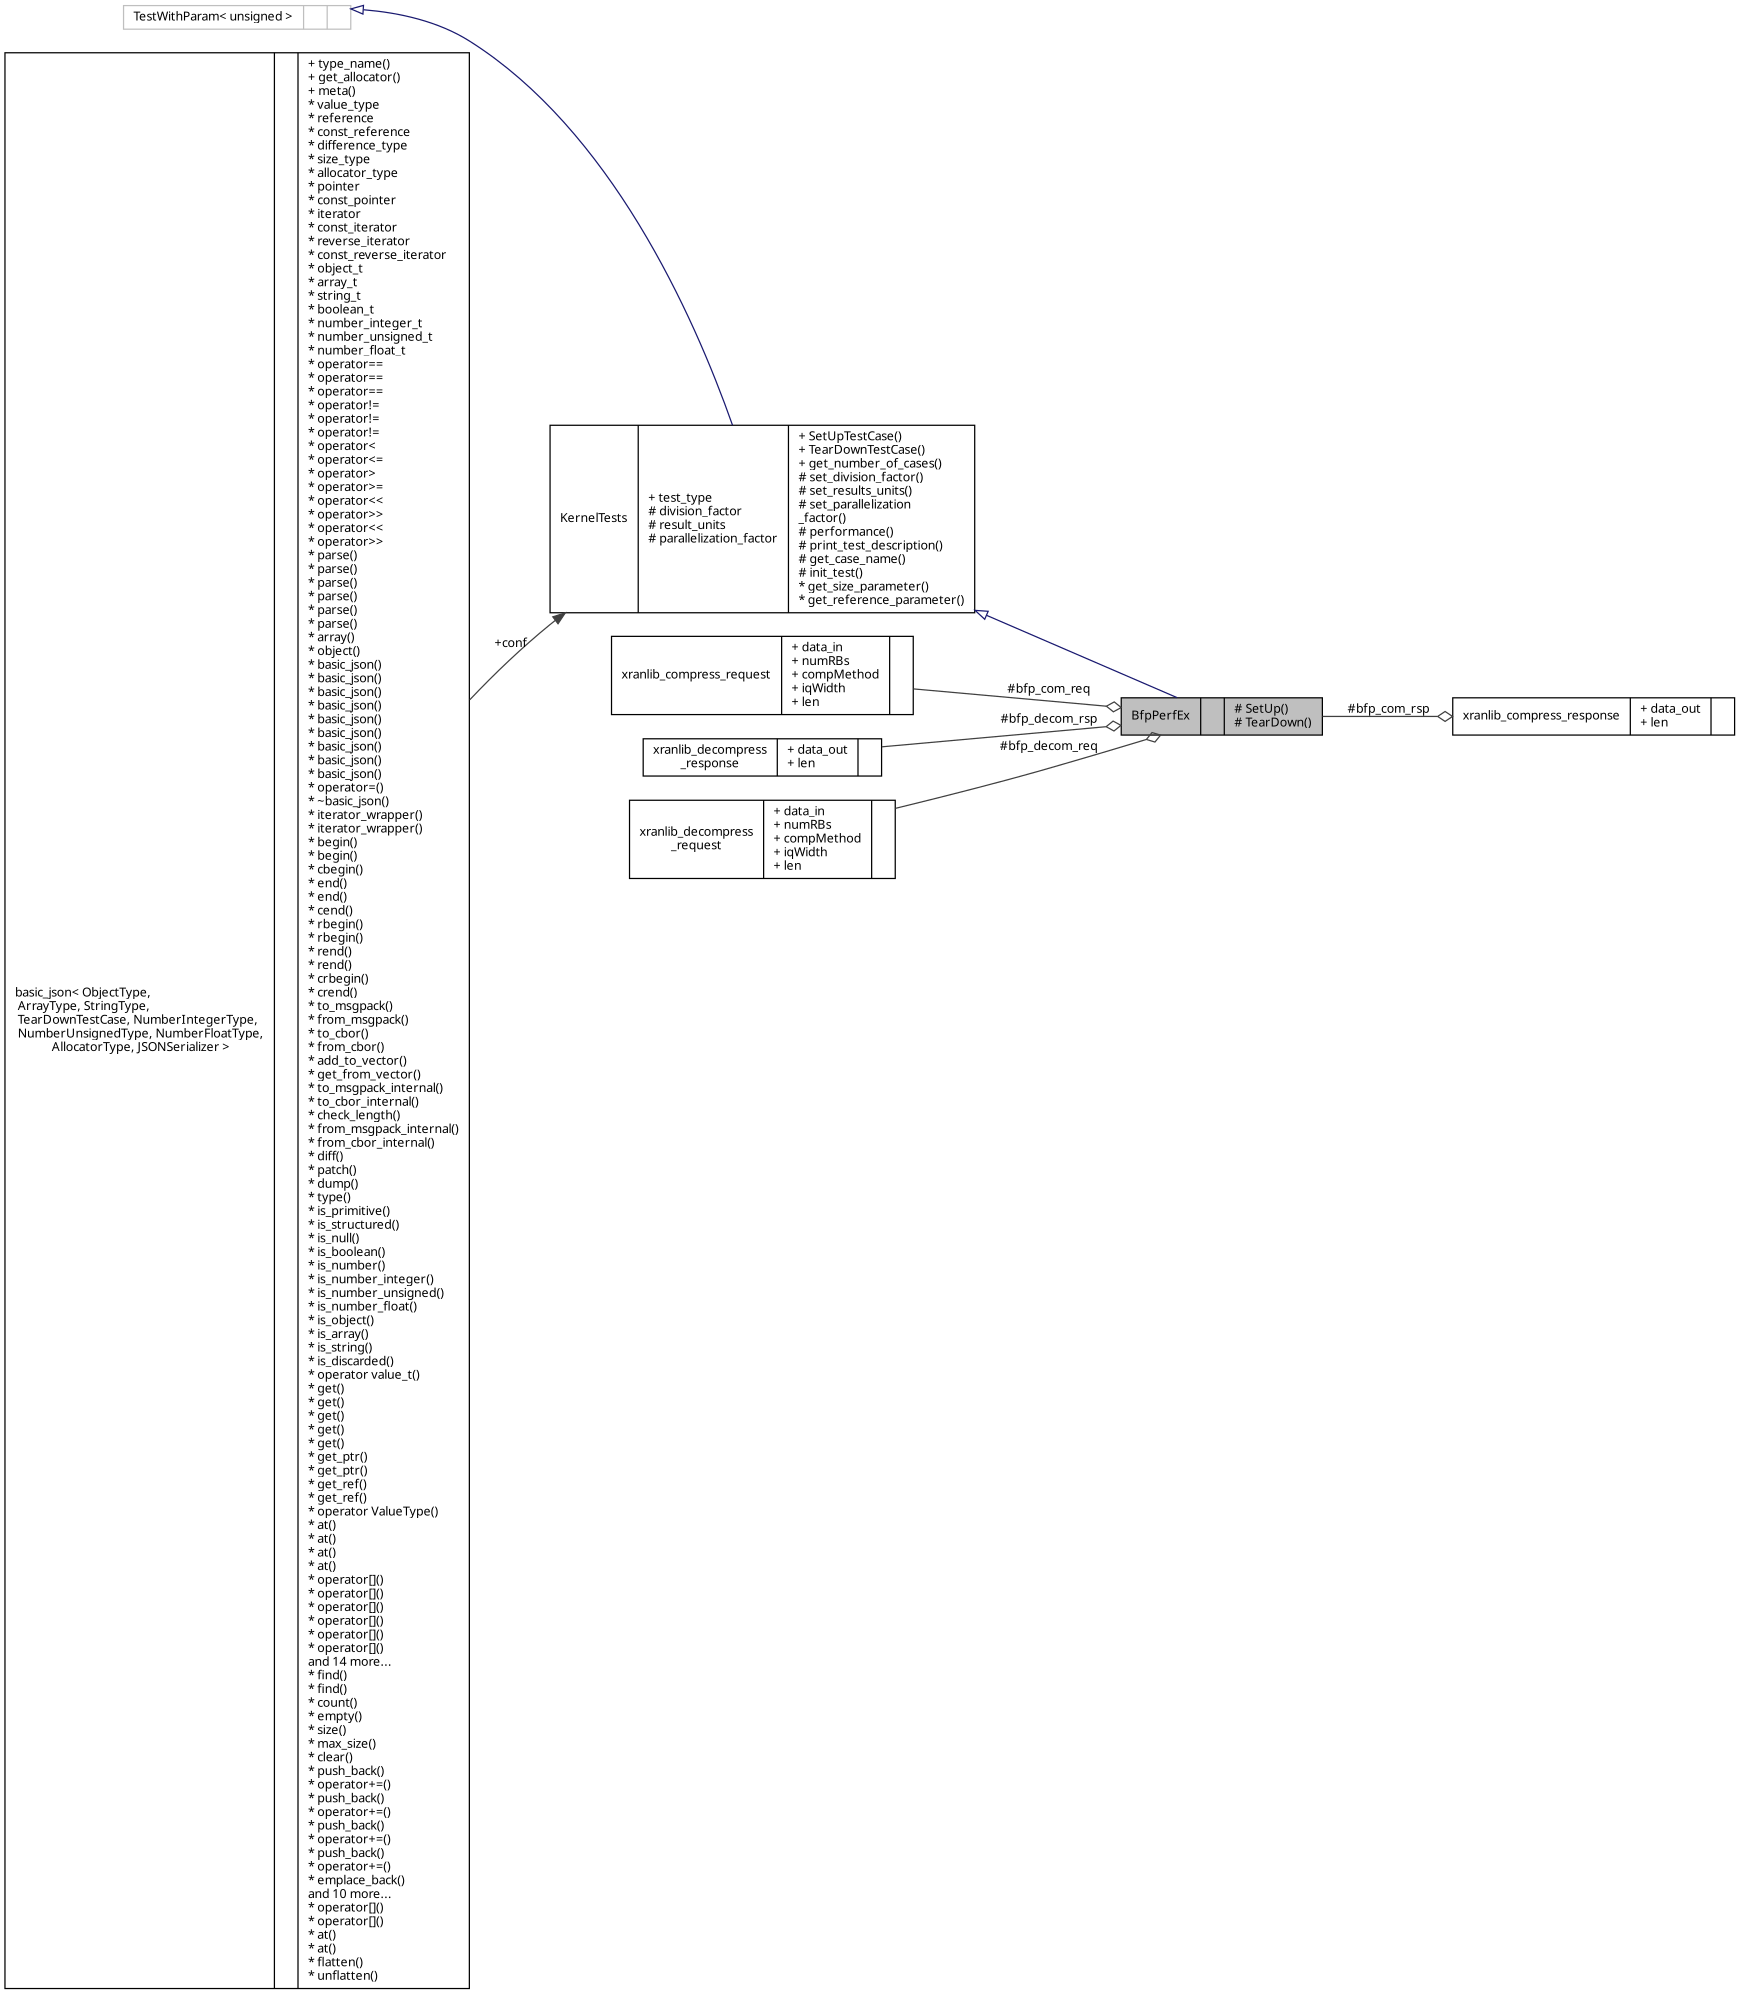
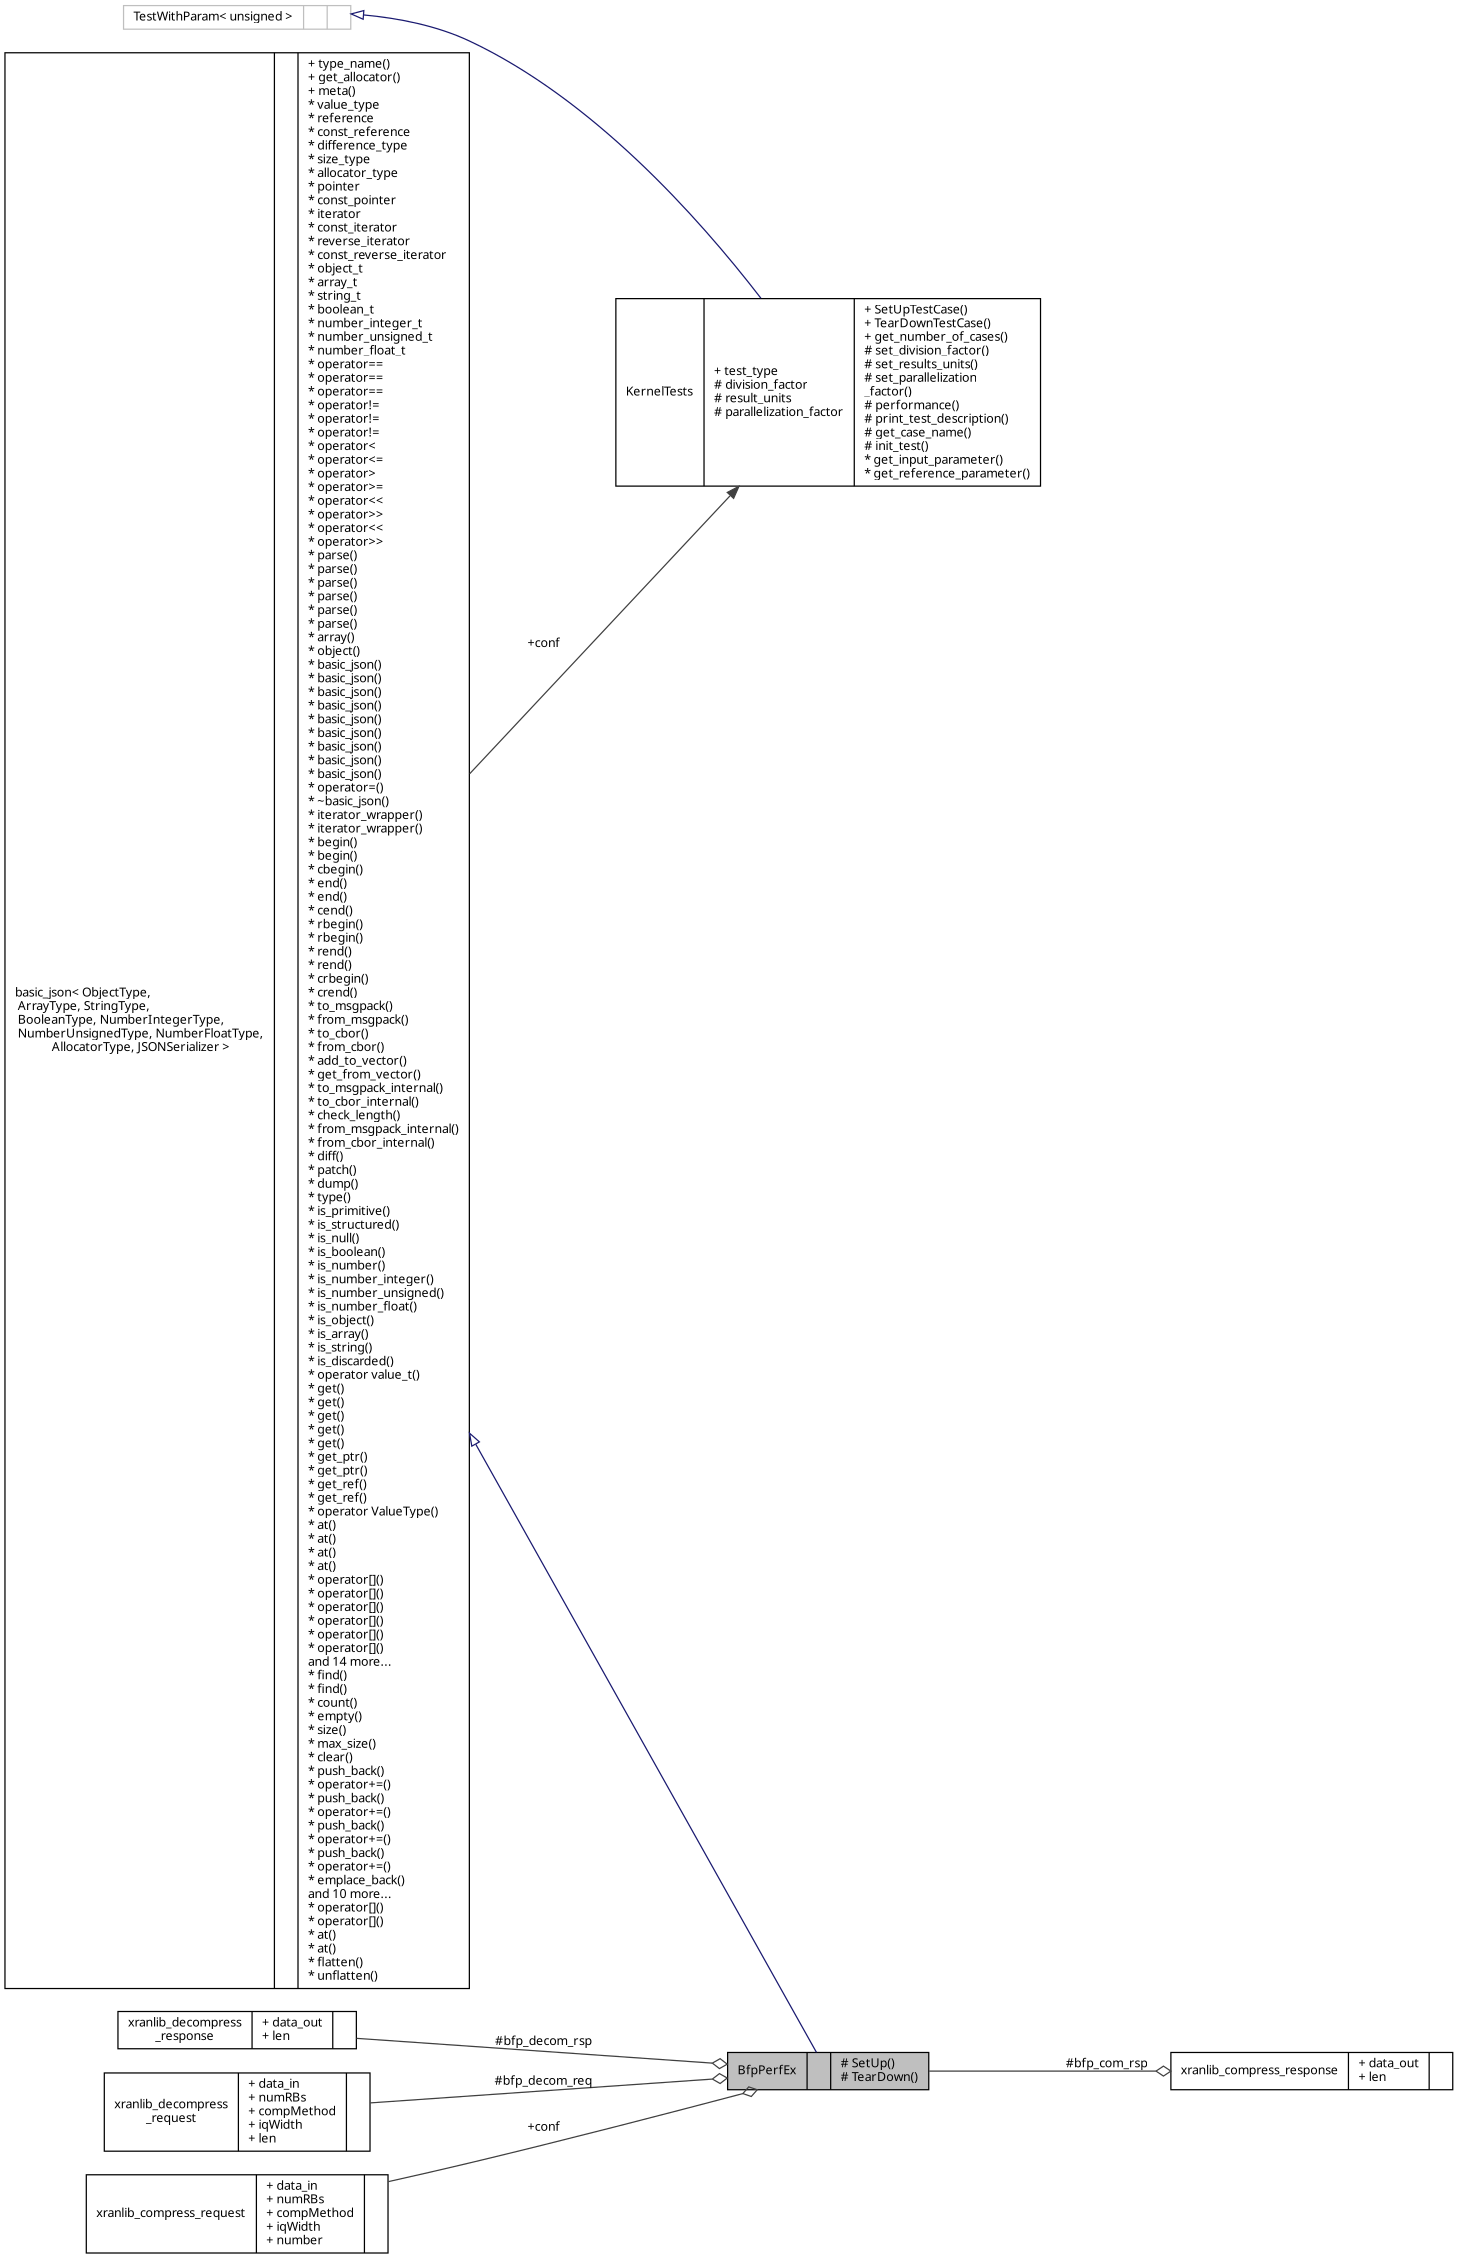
  digraph {
    fontname="Noto Sans"
    rankdir=LR
    node [color=black fillcolor=white fontname="Noto Sans" fontsize=10 shape=record style=filled]
    edge [arrowhead=odiamond color=grey25 fontname="Noto Sans" fontsize=10 labelfontname=Helvetica labelfontsize=10 style=solid]
    n1 [fillcolor=grey75 fontcolor=black height=0.2 label="{BfpPerfEx\n||# SetUp()\l# TearDown()\l}" width=0.4]
    n2 [height=0.2 label="{xranlib_compress_response\n|+ data_out\l+ len\l|}" width=0.4]
-   n3 [height=0.2 label="{KernelTests\n|+ test_type\l# division_factor\l# result_units\l# parallelization_factor\l|+ SetUpTestCase()\l+ TearDownTestCase()\l+ get_number_of_cases()\l# set_division_factor()\l# set_results_units()\l# set_parallelization\l_factor()\l# performance()\l# print_test_description()\l# get_case_name()\l# init_test()\l* get_size_parameter()\l* get_reference_parameter()\l}" width=0.4]
+   n3 [height=0.2 label="{KernelTests\n|+ test_type\l# division_factor\l# result_units\l# parallelization_factor\l|+ SetUpTestCase()\l+ TearDownTestCase()\l+ get_number_of_cases()\l# set_division_factor()\l# set_results_units()\l# set_parallelization\l_factor()\l# performance()\l# print_test_description()\l# get_case_name()\l# init_test()\l* get_input_parameter()\l* get_reference_parameter()\l}" width=0.4]
    n4 [color=grey75 height=0.2 label="{TestWithParam\< unsigned \>\n||}" width=0.4]
-   n5 [height=0.2 label="{basic_json\< ObjectType,\l ArrayType, StringType,\l TearDownTestCase, NumberIntegerType,\l NumberUnsignedType, NumberFloatType,\l AllocatorType, JSONSerializer \>\n||+ type_name()\l+ get_allocator()\l+ meta()\l* value_type\l* reference\l* const_reference\l* difference_type\l* size_type\l* allocator_type\l* pointer\l* const_pointer\l* iterator\l* const_iterator\l* reverse_iterator\l* const_reverse_iterator\l* object_t\l* array_t\l* string_t\l* boolean_t\l* number_integer_t\l* number_unsigned_t\l* number_float_t\l* operator==\l* operator==\l* operator==\l* operator!=\l* operator!=\l* operator!=\l* operator\<\l* operator\<=\l* operator\>\l* operator\>=\l* operator\<\<\l* operator\>\>\l* operator\<\<\l* operator\>\>\l* parse()\l* parse()\l* parse()\l* parse()\l* parse()\l* parse()\l* array()\l* object()\l* basic_json()\l* basic_json()\l* basic_json()\l* basic_json()\l* basic_json()\l* basic_json()\l* basic_json()\l* basic_json()\l* basic_json()\l* operator=()\l* ~basic_json()\l* iterator_wrapper()\l* iterator_wrapper()\l* begin()\l* begin()\l* cbegin()\l* end()\l* end()\l* cend()\l* rbegin()\l* rbegin()\l* rend()\l* rend()\l* crbegin()\l* crend()\l* to_msgpack()\l* from_msgpack()\l* to_cbor()\l* from_cbor()\l* add_to_vector()\l* get_from_vector()\l* to_msgpack_internal()\l* to_cbor_internal()\l* check_length()\l* from_msgpack_internal()\l* from_cbor_internal()\l* diff()\l* patch()\l* dump()\l* type()\l* is_primitive()\l* is_structured()\l* is_null()\l* is_boolean()\l* is_number()\l* is_number_integer()\l* is_number_unsigned()\l* is_number_float()\l* is_object()\l* is_array()\l* is_string()\l* is_discarded()\l* operator value_t()\l* get()\l* get()\l* get()\l* get()\l* get()\l* get_ptr()\l* get_ptr()\l* get_ref()\l* get_ref()\l* operator ValueType()\l* at()\l* at()\l* at()\l* at()\l* operator[]()\l* operator[]()\l* operator[]()\l* operator[]()\l* operator[]()\l* operator[]()\land 14 more...\l* find()\l* find()\l* count()\l* empty()\l* size()\l* max_size()\l* clear()\l* push_back()\l* operator+=()\l* push_back()\l* operator+=()\l* push_back()\l* operator+=()\l* push_back()\l* operator+=()\l* emplace_back()\land 10 more...\l* operator[]()\l* operator[]()\l* at()\l* at()\l* flatten()\l* unflatten()\l}" width=0.4]
-   n6 [height=0.2 label="{xranlib_compress_request\n|+ data_in\l+ numRBs\l+ compMethod\l+ iqWidth\l+ len\l|}" width=0.4]
+   n5 [height=0.2 label="{basic_json\< ObjectType,\l ArrayType, StringType,\l BooleanType, NumberIntegerType,\l NumberUnsignedType, NumberFloatType,\l AllocatorType, JSONSerializer \>\n||+ type_name()\l+ get_allocator()\l+ meta()\l* value_type\l* reference\l* const_reference\l* difference_type\l* size_type\l* allocator_type\l* pointer\l* const_pointer\l* iterator\l* const_iterator\l* reverse_iterator\l* const_reverse_iterator\l* object_t\l* array_t\l* string_t\l* boolean_t\l* number_integer_t\l* number_unsigned_t\l* number_float_t\l* operator==\l* operator==\l* operator==\l* operator!=\l* operator!=\l* operator!=\l* operator\<\l* operator\<=\l* operator\>\l* operator\>=\l* operator\<\<\l* operator\>\>\l* operator\<\<\l* operator\>\>\l* parse()\l* parse()\l* parse()\l* parse()\l* parse()\l* parse()\l* array()\l* object()\l* basic_json()\l* basic_json()\l* basic_json()\l* basic_json()\l* basic_json()\l* basic_json()\l* basic_json()\l* basic_json()\l* basic_json()\l* operator=()\l* ~basic_json()\l* iterator_wrapper()\l* iterator_wrapper()\l* begin()\l* begin()\l* cbegin()\l* end()\l* end()\l* cend()\l* rbegin()\l* rbegin()\l* rend()\l* rend()\l* crbegin()\l* crend()\l* to_msgpack()\l* from_msgpack()\l* to_cbor()\l* from_cbor()\l* add_to_vector()\l* get_from_vector()\l* to_msgpack_internal()\l* to_cbor_internal()\l* check_length()\l* from_msgpack_internal()\l* from_cbor_internal()\l* diff()\l* patch()\l* dump()\l* type()\l* is_primitive()\l* is_structured()\l* is_null()\l* is_boolean()\l* is_number()\l* is_number_integer()\l* is_number_unsigned()\l* is_number_float()\l* is_object()\l* is_array()\l* is_string()\l* is_discarded()\l* operator value_t()\l* get()\l* get()\l* get()\l* get()\l* get()\l* get_ptr()\l* get_ptr()\l* get_ref()\l* get_ref()\l* operator ValueType()\l* at()\l* at()\l* at()\l* at()\l* operator[]()\l* operator[]()\l* operator[]()\l* operator[]()\l* operator[]()\l* operator[]()\land 14 more...\l* find()\l* find()\l* count()\l* empty()\l* size()\l* max_size()\l* clear()\l* push_back()\l* operator+=()\l* push_back()\l* operator+=()\l* push_back()\l* operator+=()\l* push_back()\l* operator+=()\l* emplace_back()\land 10 more...\l* operator[]()\l* operator[]()\l* at()\l* at()\l* flatten()\l* unflatten()\l}" width=0.4]
+   n6 [height=0.2 label="{xranlib_compress_request\n|+ data_in\l+ numRBs\l+ compMethod\l+ iqWidth\l+ number\l|}" width=0.4]
    n7 [height=0.2 label="{xranlib_decompress\l_response\n|+ data_out\l+ len\l|}" width=0.4]
    n8 [height=0.2 label="{xranlib_decompress\l_request\n|+ data_in\l+ numRBs\l+ compMethod\l+ iqWidth\l+ len\l|}" width=0.4]
    n1 -> n2 [label=" #bfp_com_rsp"]
-   n3 -> n1 [arrowtail=onormal color=midnightblue dir=back arrowhead=""]
+   n5 -> n1 [arrowtail=onormal color=midnightblue dir=back arrowhead=""]
    n4 -> n3 [arrowtail=onormal color=midnightblue dir=back arrowhead=""]
    n5 -> n3 [arrowhead=normal label=" +conf"]
-   n6 -> n1 [label=" #bfp_com_req"]
+   n6 -> n1 [label=" +conf"]
    n7 -> n1 [label=" #bfp_decom_rsp"]
    n8 -> n1 [label=" #bfp_decom_req"]
  }
